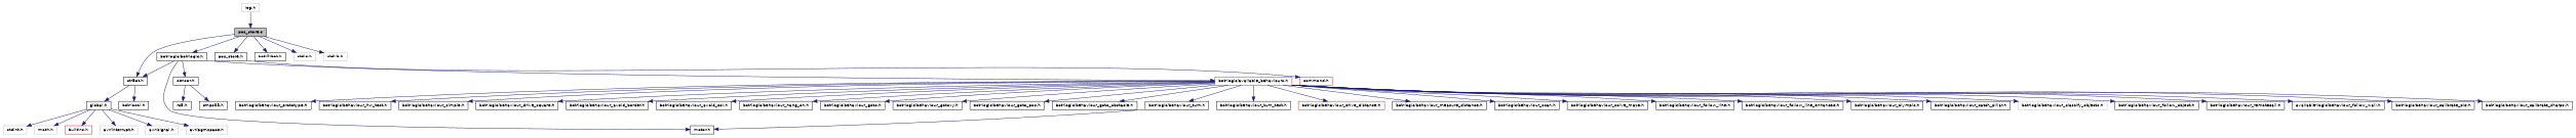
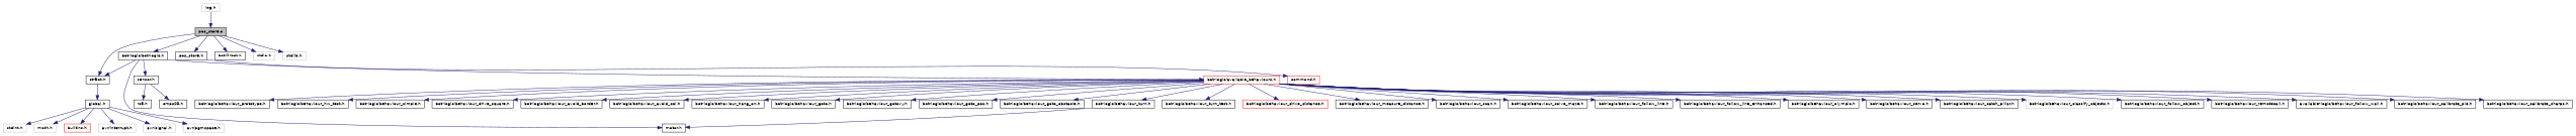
  digraph {
    node [color=black fillcolor=white fontname=Helvetica fontsize=10 shape=record style=filled]
    edge [color=midnightblue fontname=Helvetica fontsize=10 labelfontname=Helvetica labelfontsize=10 style=solid]
    n1 [fillcolor=grey75 fontcolor=black height=0.2 label="pos_store.c" width=0.4]
    n2 [height=0.2 label="ct-Bot.h" width=0.4]
    n3 [height=0.2 label="bot-logic/bot-logic.h" width=0.4]
    n4 [height=0.2 label="pos_store.h" width=0.4]
    n5 [height=0.2 label="bot-2-bot.h" width=0.4]
    n6 [color=grey75 height=0.2 label="stdio.h" width=0.4]
    n7 [color=grey75 height=0.2 label="stdlib.h" width=0.4]
    n8 [height=0.2 label="global.h" width=0.4]
-   n9 [height=0.2 label="bot-local.h" width=0.4]
    n10 [height=0.2 label="motor.h" width=0.4]
    n11 [height=0.2 label="sensor.h" width=0.4]
    n12 [color=red height=0.2 label="bot-logic/available_behaviours.h" width=0.4]
    n13 [color=red height=0.2 label="command.h" width=0.4]
    n14 [color=grey75 height=0.2 label="log.h" width=0.4]
    n15 [color=grey75 height=0.2 label="stdint.h" width=0.4]
    n16 [color=grey75 height=0.2 label="math.h" width=0.4]
    n17 [color=red height=0.2 label="builtins.h" width=0.4]
    n18 [color=grey75 height=0.2 label="avr/interrupt.h" width=0.4]
    n19 [color=grey75 height=0.2 label="avr/signal.h" width=0.4]
    n20 [color=grey75 height=0.2 label="avr/pgmspace.h" width=0.4]
    n21 [height=0.2 label="rc5.h" width=0.4]
    n22 [height=0.2 label="cmps03.h" width=0.4]
    n23 [height=0.2 label="bot-logic/behaviour_prototype.h" width=0.4]
    n24 [height=0.2 label="bot-logic/behaviour_hw_test.h" width=0.4]
    n25 [height=0.2 label="bot-logic/behaviour_simple.h" width=0.4]
    n26 [height=0.2 label="bot-logic/behaviour_drive_square.h" width=0.4]
    n27 [height=0.2 label="bot-logic/behaviour_avoid_border.h" width=0.4]
    n28 [height=0.2 label="bot-logic/behaviour_avoid_col.h" width=0.4]
    n29 [height=0.2 label="bot-logic/behaviour_hang_on.h" width=0.4]
    n30 [height=0.2 label="bot-logic/behaviour_goto.h" width=0.4]
    n31 [height=0.2 label="bot-logic/behaviour_gotoxy.h" width=0.4]
    n32 [height=0.2 label="bot-logic/behaviour_goto_pos.h" width=0.4]
    n33 [height=0.2 label="bot-logic/behaviour_goto_obstacle.h" width=0.4]
    n34 [height=0.2 label="bot-logic/behaviour_turn.h" width=0.4]
    n35 [height=0.2 label="bot-logic/behaviour_turn_test.h" width=0.4]
    n36 [color=red height=0.2 label="bot-logic/behaviour_drive_distance.h" width=0.4]
    n37 [height=0.2 label="bot-logic/behaviour_measure_distance.h" width=0.4]
    n38 [height=0.2 label="bot-logic/behaviour_scan.h" width=0.4]
    n39 [height=0.2 label="bot-logic/behaviour_solve_maze.h" width=0.4]
    n40 [height=0.2 label="bot-logic/behaviour_follow_line.h" width=0.4]
    n41 [height=0.2 label="bot-logic/behaviour_follow_line_enhanced.h" width=0.4]
    n42 [height=0.2 label="bot-logic/behaviour_olympic.h" width=0.4]
+   n43 [height=0.2 label="bot-logic/behaviour_servo.h" width=0.4]
    n44 [height=0.2 label="bot-logic/behaviour_catch_pillar.h" width=0.4]
    n45 [color=grey75 height=0.2 label="bot-logic/behaviour_classify_objects.h" width=0.4]
    n46 [height=0.2 label="bot-logic/behaviour_follow_object.h" width=0.4]
    n47 [height=0.2 label="bot-logic/behaviour_remotecall.h" width=0.4]
    n48 [height=0.2 label="available-logic/behaviour_follow_wall.h" width=0.4]
    n49 [height=0.2 label="bot-logic/behaviour_calibrate_pid.h" width=0.4]
    n50 [height=0.2 label="bot-logic/behaviour_calibrate_sharps.h" width=0.4]
    n1 -> n2
    n1 -> n3
    n1 -> n4
    n1 -> n5
    n1 -> n6
    n1 -> n7
    n2 -> n8
-   n2 -> n9
    n3 -> n2
    n3 -> n10
    n3 -> n11
    n3 -> n12
    n4 -> n13
    n8 -> n15
    n8 -> n16
    n8 -> n17
    n8 -> n18
    n8 -> n19
    n8 -> n20
    n11 -> n21
    n11 -> n22
    n12 -> n23
    n12 -> n24
    n12 -> n25
    n12 -> n26
    n12 -> n27
    n12 -> n28
    n12 -> n29
    n12 -> n30
    n12 -> n31
    n12 -> n32
    n12 -> n33
    n12 -> n34
    n12 -> n35
    n12 -> n36
    n12 -> n37
    n12 -> n38
    n12 -> n39
    n12 -> n40
    n12 -> n41
    n12 -> n42
+   n12 -> n43
    n12 -> n44
    n12 -> n45
    n12 -> n46
    n12 -> n47
    n12 -> n48
    n12 -> n49
    n12 -> n50
    n14 -> n1
    n34 -> n10
  }
